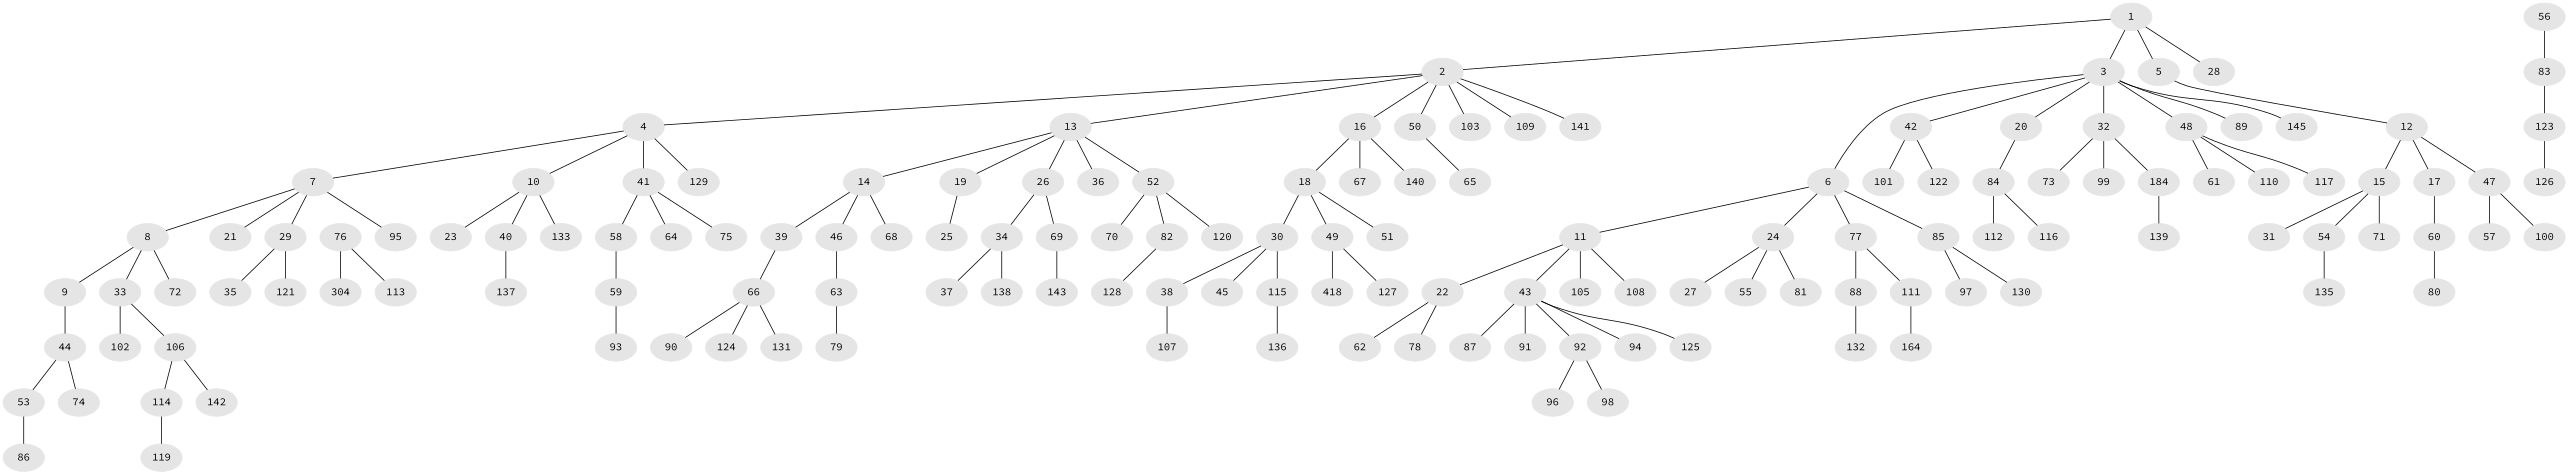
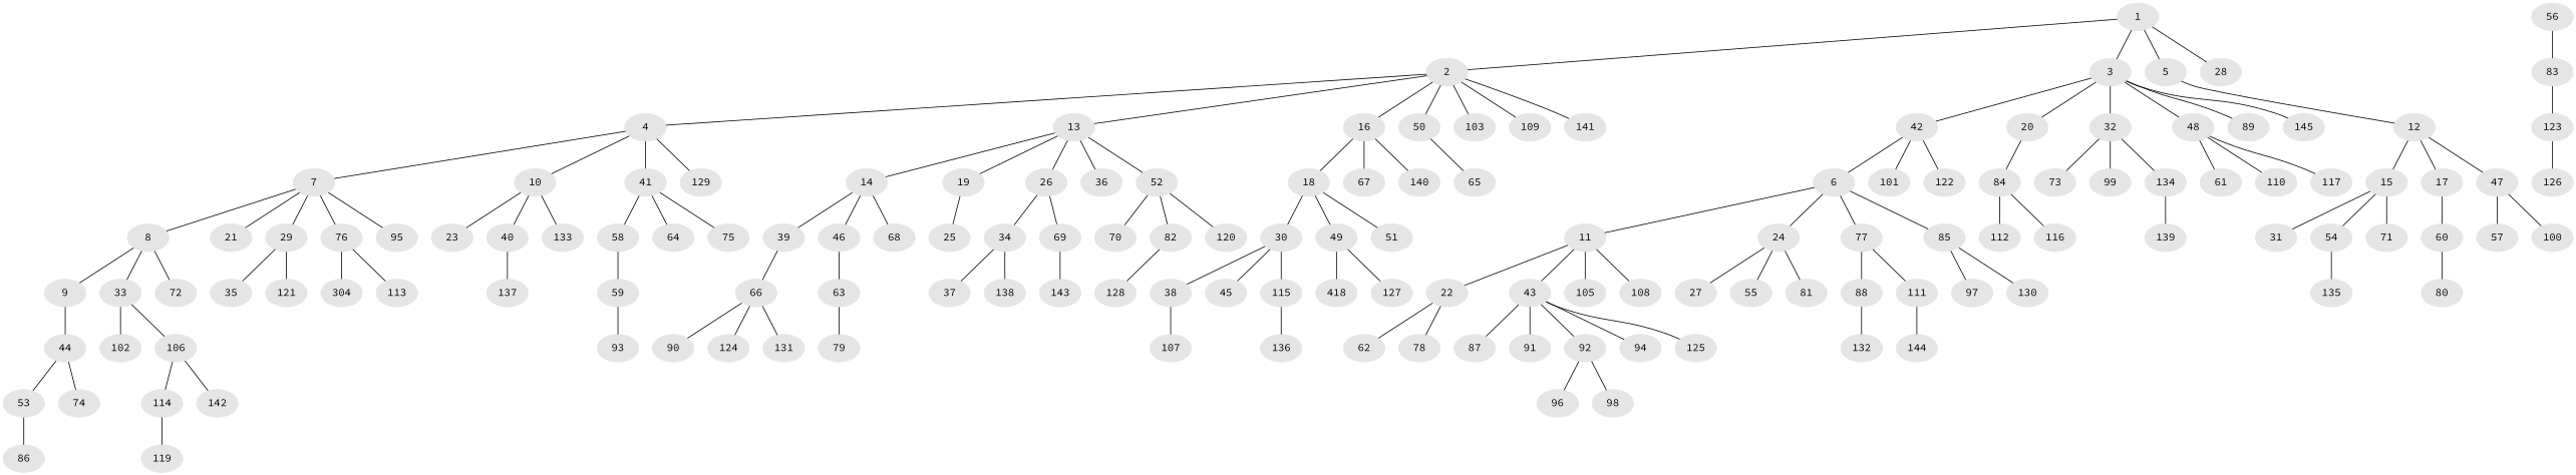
  graph {
    fontname="Source Code Pro"
    node [color=gray90 fontname="Source Code Pro" style=filled]
    edge [fontname="Source Code Pro"]
    1
    2
    3
    5
    28
    4
    13
    16
    50
    103
    109
    141
    6
    20
    32
    42
    48
    89
    145
    12
    7
    10
    41
    129
    14
    19
    26
    36
    52
    18
    67
    140
    65
    11
    24
    77
    85
    84
    73
    99
-   134 [label=184]
+   134
    101
    122
    61
    110
    117
    8
    21
    29
    76
    95
    23
    40
    133
    58
    64
    75
    15
    17
    47
    22
    43
    105
    108
    27
    55
    81
    88
    111
    97
    130
    9
    33
    72
    35
    121
    n77 [label=304]
    113
    44
    102
    106
    53
    74
    137
    62
    78
    87
    91
    92
    94
    125
    31
    54
    71
    60
    57
    100
    39
    46
    68
    25
    34
    69
    70
    82
    120
    66
    63
    135
    30
    49
    51
    80
    38
    45
    115
    n117 [label=418]
    127
    112
    116
    37
    138
    143
    107
    56
    83
    136
    139
    114
    142
    90
    124
    131
    59
    96
    98
    86
    79
    128
    123
    93
    132
-   144 [label=164]
+   144
    126
    119
    1 -- 2
    1 -- 3
    1 -- 5
    1 -- 28
    2 -- 4
    2 -- 13
    2 -- 16
    2 -- 50
    2 -- 103
    2 -- 109
    2 -- 141
-   3 -- 6
+   42 -- 6
    3 -- 20
    3 -- 32
    3 -- 42
    3 -- 48
    3 -- 89
    3 -- 145
    5 -- 12
    4 -- 7
    4 -- 10
    4 -- 41
    4 -- 129
    13 -- 14
    13 -- 19
    13 -- 26
    13 -- 36
    13 -- 52
    16 -- 18
    16 -- 67
    16 -- 140
    50 -- 65
    6 -- 11
    6 -- 24
    6 -- 77
    6 -- 85
    20 -- 84
    32 -- 73
    32 -- 99
    32 -- 134
    42 -- 101
    42 -- 122
    48 -- 61
    48 -- 110
    48 -- 117
    12 -- 15
    12 -- 17
    12 -- 47
    7 -- 8
    7 -- 21
    7 -- 29
+   7 -- 76
    7 -- 95
    10 -- 23
    10 -- 40
    10 -- 133
    41 -- 58
    41 -- 64
    41 -- 75
    14 -- 39
    14 -- 46
    14 -- 68
    19 -- 25
    26 -- 34
    26 -- 69
    52 -- 70
    52 -- 82
    52 -- 120
    18 -- 30
    18 -- 49
    18 -- 51
    11 -- 22
    11 -- 43
    11 -- 105
    11 -- 108
    24 -- 27
    24 -- 55
    24 -- 81
    77 -- 88
    77 -- 111
    85 -- 97
    85 -- 130
    84 -- 112
    84 -- 116
    134 -- 139
    8 -- 9
    8 -- 33
    8 -- 72
    29 -- 35
    29 -- 121
    76 -- n77
    76 -- 113
    40 -- 137
    58 -- 59
    15 -- 31
    15 -- 54
    15 -- 71
    17 -- 60
    47 -- 57
    47 -- 100
    22 -- 62
    22 -- 78
    43 -- 87
    43 -- 91
    43 -- 92
    43 -- 94
    43 -- 125
    88 -- 132
    111 -- 144
    9 -- 44
    33 -- 102
    33 -- 106
    44 -- 53
    44 -- 74
    106 -- 114
    106 -- 142
    53 -- 86
    92 -- 96
    92 -- 98
    54 -- 135
    60 -- 80
    39 -- 66
    46 -- 63
    34 -- 37
    34 -- 138
    69 -- 143
    82 -- 128
    66 -- 90
    66 -- 124
    66 -- 131
    63 -- 79
    30 -- 38
    30 -- 45
    30 -- 115
    49 -- n117
    49 -- 127
    38 -- 107
    115 -- 136
    56 -- 83
    83 -- 123
    114 -- 119
    59 -- 93
    123 -- 126
  }
